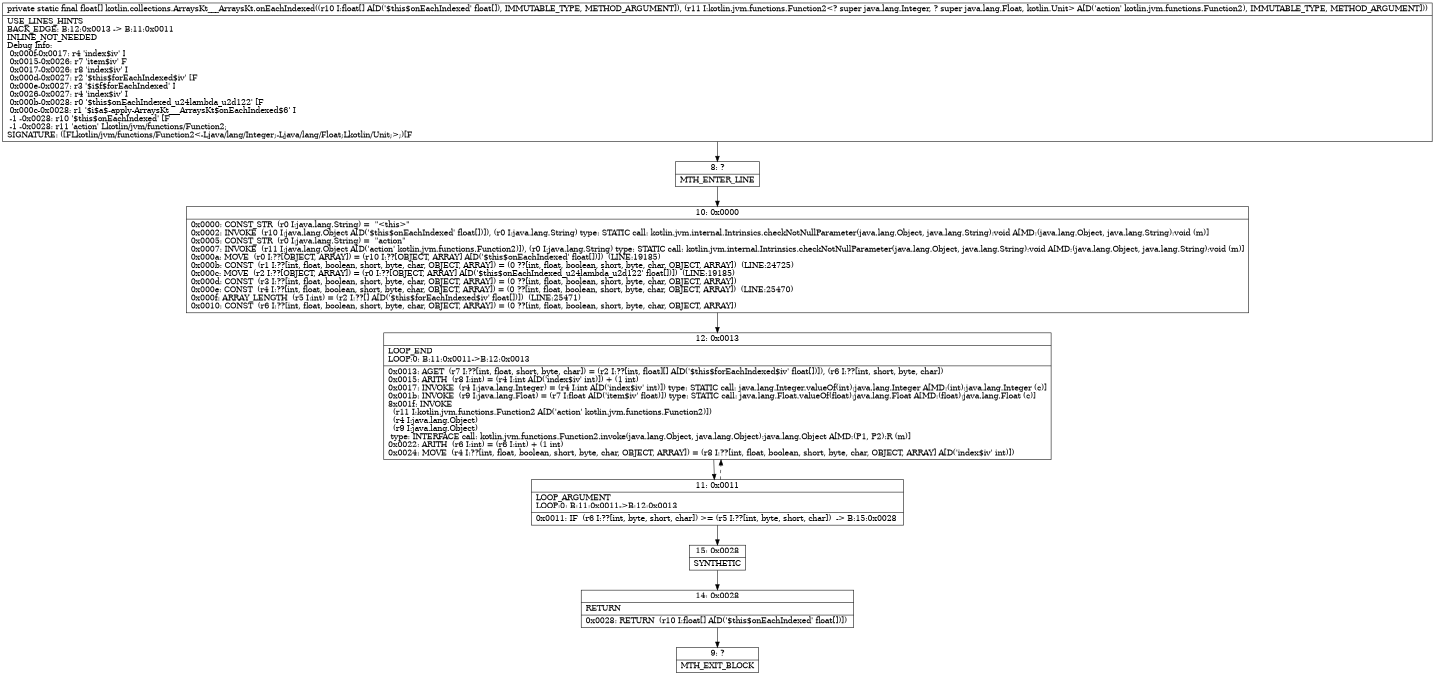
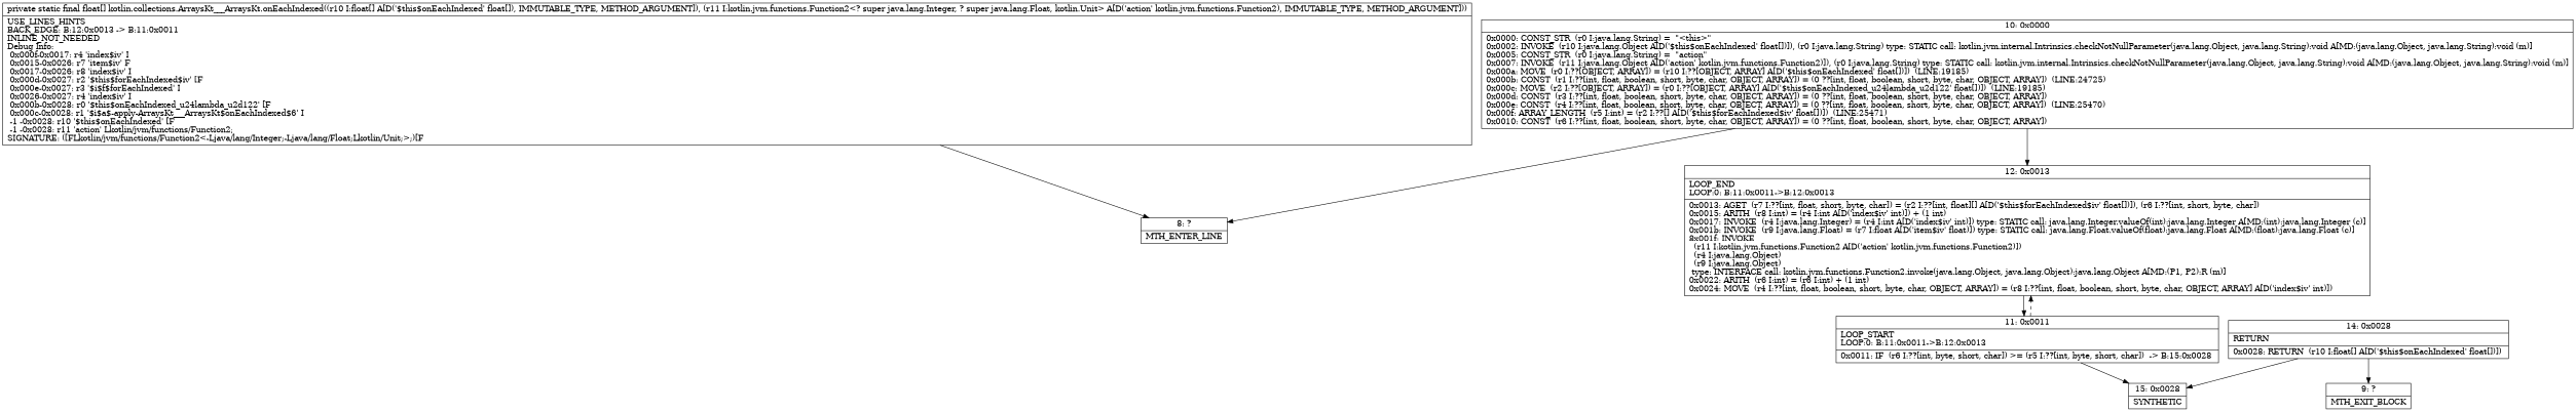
  digraph {
    node [shape=record]
    n1 [label="{8\:\ ?|MTH_ENTER_LINE\l}"]
    n2 [label="{10\:\ 0x0000|0x0000: CONST_STR  (r0 I:java.lang.String) =  \"\<this\>\" \l0x0002: INVOKE  (r10 I:java.lang.Object A[D('$this$onEachIndexed' float[])]), (r0 I:java.lang.String) type: STATIC call: kotlin.jvm.internal.Intrinsics.checkNotNullParameter(java.lang.Object, java.lang.String):void A[MD:(java.lang.Object, java.lang.String):void (m)]\l0x0005: CONST_STR  (r0 I:java.lang.String) =  \"action\" \l0x0007: INVOKE  (r11 I:java.lang.Object A[D('action' kotlin.jvm.functions.Function2)]), (r0 I:java.lang.String) type: STATIC call: kotlin.jvm.internal.Intrinsics.checkNotNullParameter(java.lang.Object, java.lang.String):void A[MD:(java.lang.Object, java.lang.String):void (m)]\l0x000a: MOVE  (r0 I:??[OBJECT, ARRAY]) = (r10 I:??[OBJECT, ARRAY] A[D('$this$onEachIndexed' float[])])  (LINE:19185)\l0x000b: CONST  (r1 I:??[int, float, boolean, short, byte, char, OBJECT, ARRAY]) = (0 ??[int, float, boolean, short, byte, char, OBJECT, ARRAY])  (LINE:24725)\l0x000c: MOVE  (r2 I:??[OBJECT, ARRAY]) = (r0 I:??[OBJECT, ARRAY] A[D('$this$onEachIndexed_u24lambda_u2d122' float[])])  (LINE:19185)\l0x000d: CONST  (r3 I:??[int, float, boolean, short, byte, char, OBJECT, ARRAY]) = (0 ??[int, float, boolean, short, byte, char, OBJECT, ARRAY]) \l0x000e: CONST  (r4 I:??[int, float, boolean, short, byte, char, OBJECT, ARRAY]) = (0 ??[int, float, boolean, short, byte, char, OBJECT, ARRAY])  (LINE:25470)\l0x000f: ARRAY_LENGTH  (r5 I:int) = (r2 I:??[] A[D('$this$forEachIndexed$iv' float[])])  (LINE:25471)\l0x0010: CONST  (r6 I:??[int, float, boolean, short, byte, char, OBJECT, ARRAY]) = (0 ??[int, float, boolean, short, byte, char, OBJECT, ARRAY]) \l}"]
    n3 [label="{12\:\ 0x0013|LOOP_END\lLOOP:0: B:11:0x0011\-\>B:12:0x0013\l|0x0013: AGET  (r7 I:??[int, float, short, byte, char]) = (r2 I:??[int, float][] A[D('$this$forEachIndexed$iv' float[])]), (r6 I:??[int, short, byte, char]) \l0x0015: ARITH  (r8 I:int) = (r4 I:int A[D('index$iv' int)]) + (1 int) \l0x0017: INVOKE  (r4 I:java.lang.Integer) = (r4 I:int A[D('index$iv' int)]) type: STATIC call: java.lang.Integer.valueOf(int):java.lang.Integer A[MD:(int):java.lang.Integer (c)]\l0x001b: INVOKE  (r9 I:java.lang.Float) = (r7 I:float A[D('item$iv' float)]) type: STATIC call: java.lang.Float.valueOf(float):java.lang.Float A[MD:(float):java.lang.Float (c)]\l8x001f: INVOKE  \l  (r11 I:kotlin.jvm.functions.Function2 A[D('action' kotlin.jvm.functions.Function2)])\l  (r4 I:java.lang.Object)\l  (r9 I:java.lang.Object)\l type: INTERFACE call: kotlin.jvm.functions.Function2.invoke(java.lang.Object, java.lang.Object):java.lang.Object A[MD:(P1, P2):R (m)]\l0x0022: ARITH  (r6 I:int) = (r6 I:int) + (1 int) \l0x0024: MOVE  (r4 I:??[int, float, boolean, short, byte, char, OBJECT, ARRAY]) = (r8 I:??[int, float, boolean, short, byte, char, OBJECT, ARRAY] A[D('index$iv' int)]) \l}"]
-   n4 [label="{11\:\ 0x0011|LOOP_ARGUMENT\lLOOP:0: B:11:0x0011\-\>B:12:0x0013\l|0x0011: IF  (r6 I:??[int, byte, short, char]) \>= (r5 I:??[int, byte, short, char])  \-\> B:15:0x0028 \l}"]
+   n4 [label="{11\:\ 0x0011|LOOP_START\lLOOP:0: B:11:0x0011\-\>B:12:0x0013\l|0x0011: IF  (r6 I:??[int, byte, short, char]) \>= (r5 I:??[int, byte, short, char])  \-\> B:15:0x0028 \l}"]
    n5 [label="{15\:\ 0x0028|SYNTHETIC\l}"]
    n6 [label="{14\:\ 0x0028|RETURN\l|0x0028: RETURN  (r10 I:float[] A[D('$this$onEachIndexed' float[])]) \l}"]
    n7 [label="{9\:\ ?|MTH_EXIT_BLOCK\l}"]
    n8 [label="{private static final float[] kotlin.collections.ArraysKt___ArraysKt.onEachIndexed((r10 I:float[] A[D('$this$onEachIndexed' float[]), IMMUTABLE_TYPE, METHOD_ARGUMENT]), (r11 I:kotlin.jvm.functions.Function2\<? super java.lang.Integer, ? super java.lang.Float, kotlin.Unit\> A[D('action' kotlin.jvm.functions.Function2), IMMUTABLE_TYPE, METHOD_ARGUMENT]))  | USE_LINES_HINTS\lBACK_EDGE: B:12:0x0013 \-\> B:11:0x0011\lINLINE_NOT_NEEDED\lDebug Info:\l  0x000f\-0x0017: r4 'index$iv' I\l  0x0015\-0x0026: r7 'item$iv' F\l  0x0017\-0x0026: r8 'index$iv' I\l  0x000d\-0x0027: r2 '$this$forEachIndexed$iv' [F\l  0x000e\-0x0027: r3 '$i$f$forEachIndexed' I\l  0x0026\-0x0027: r4 'index$iv' I\l  0x000b\-0x0028: r0 '$this$onEachIndexed_u24lambda_u2d122' [F\l  0x000c\-0x0028: r1 '$i$a$\-apply\-ArraysKt___ArraysKt$onEachIndexed$6' I\l  \-1 \-0x0028: r10 '$this$onEachIndexed' [F\l  \-1 \-0x0028: r11 'action' Lkotlin\/jvm\/functions\/Function2;\lSIGNATURE: ([FLkotlin\/jvm\/functions\/Function2\<\-Ljava\/lang\/Integer;\-Ljava\/lang\/Float;Lkotlin\/Unit;\>;)[F\l}"]
-   n1 -> n2
+   n2 -> n1
    n2 -> n3
    n3 -> n4
    n4 -> n3 [style=dashed]
    n4 -> n5
-   n5 -> n6
+   n6 -> n5
    n6 -> n7
    n8 -> n1
  }
